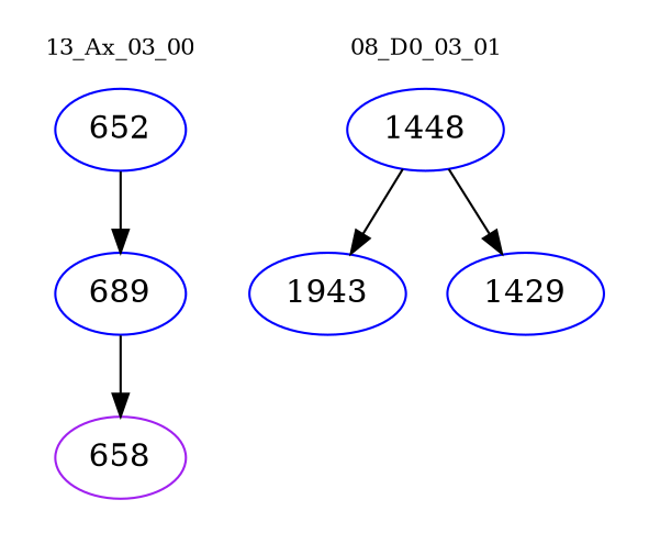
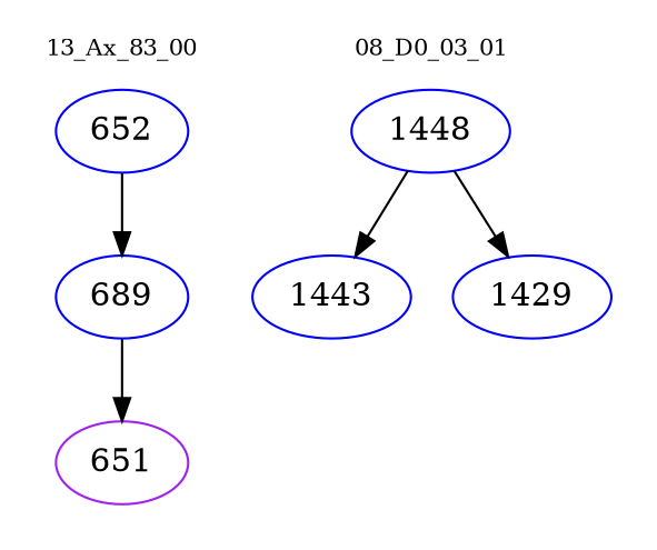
  digraph {
    node [color=blue]
    edge [color=black]
    n1 [label=652]
    n2 [label=689]
-   n3 [color=purple label=658]
+   n3 [color=purple label=651]
    n4 [label=1448]
-   n5 [label=1943]
+   n5 [label=1443]
    n6 [label=1429]
    subgraph cluster_1 {
      color=white
      fontsize=10
-     label="13_Ax_03_00"
+     label="13_Ax_83_00"
      n1
      n2
      n3
    }
    subgraph cluster_2 {
      color=white
      fontsize=10
      label="08_D0_03_01"
      n4
      n5
      n6
    }
    n1 -> n2
    n2 -> n3
    n4 -> n5
    n4 -> n6
  }
